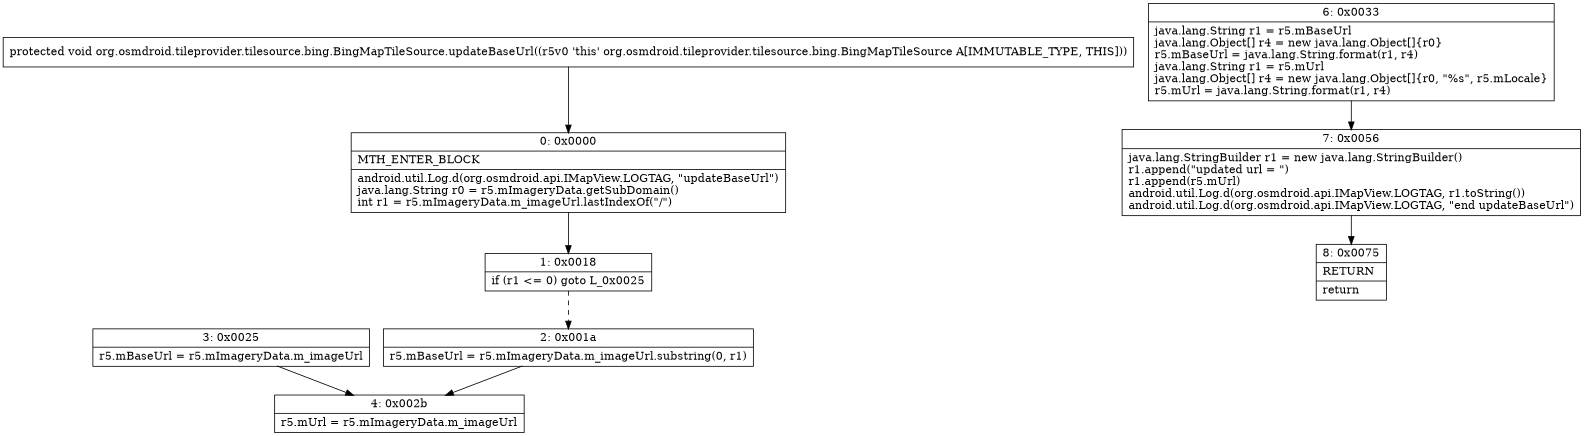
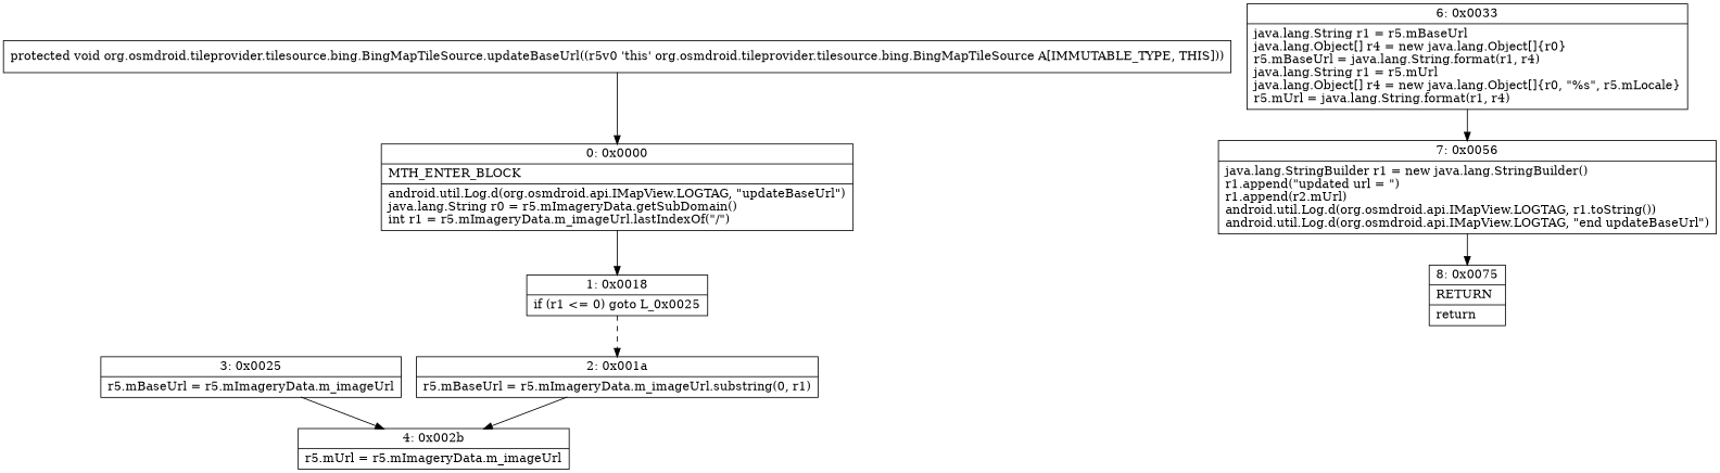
  digraph {
    node [shape=record]
    n1 [label="{0\:\ 0x0000|MTH_ENTER_BLOCK\l|android.util.Log.d(org.osmdroid.api.IMapView.LOGTAG, \"updateBaseUrl\")\ljava.lang.String r0 = r5.mImageryData.getSubDomain()\lint r1 = r5.mImageryData.m_imageUrl.lastIndexOf(\"\/\")\l}"]
    n2 [label="{1\:\ 0x0018|if (r1 \<= 0) goto L_0x0025\l}"]
    n3 [label="{2\:\ 0x001a|r5.mBaseUrl = r5.mImageryData.m_imageUrl.substring(0, r1)\l}"]
    n4 [label="{4\:\ 0x002b|r5.mUrl = r5.mImageryData.m_imageUrl\l}"]
    n5 [label="{3\:\ 0x0025|r5.mBaseUrl = r5.mImageryData.m_imageUrl\l}"]
    n6 [label="{6\:\ 0x0033|java.lang.String r1 = r5.mBaseUrl\ljava.lang.Object[] r4 = new java.lang.Object[]\{r0\}\lr5.mBaseUrl = java.lang.String.format(r1, r4)\ljava.lang.String r1 = r5.mUrl\ljava.lang.Object[] r4 = new java.lang.Object[]\{r0, \"%s\", r5.mLocale\}\lr5.mUrl = java.lang.String.format(r1, r4)\l}"]
-   n7 [label="{7\:\ 0x0056|java.lang.StringBuilder r1 = new java.lang.StringBuilder()\lr1.append(\"updated url = \")\lr1.append(r5.mUrl)\landroid.util.Log.d(org.osmdroid.api.IMapView.LOGTAG, r1.toString())\landroid.util.Log.d(org.osmdroid.api.IMapView.LOGTAG, \"end updateBaseUrl\")\l}"]
+   n7 [label="{7\:\ 0x0056|java.lang.StringBuilder r1 = new java.lang.StringBuilder()\lr1.append(\"updated url = \")\lr1.append(r2.mUrl)\landroid.util.Log.d(org.osmdroid.api.IMapView.LOGTAG, r1.toString())\landroid.util.Log.d(org.osmdroid.api.IMapView.LOGTAG, \"end updateBaseUrl\")\l}"]
    n8 [label="{8\:\ 0x0075|RETURN\l|return\l}"]
    n9 [label="{protected void org.osmdroid.tileprovider.tilesource.bing.BingMapTileSource.updateBaseUrl((r5v0 'this' org.osmdroid.tileprovider.tilesource.bing.BingMapTileSource A[IMMUTABLE_TYPE, THIS])) }"]
    n1 -> n2
    n2 -> n3 [style=dashed]
    n3 -> n4
    n5 -> n4
    n6 -> n7
    n7 -> n8
    n9 -> n1
  }
